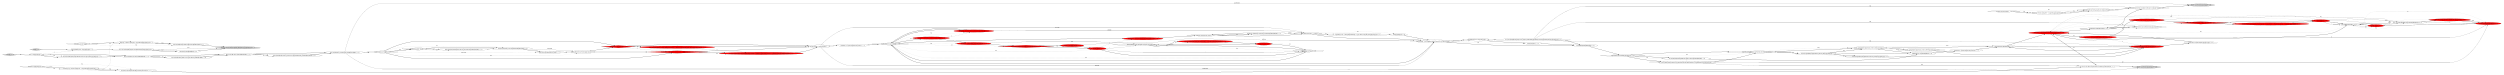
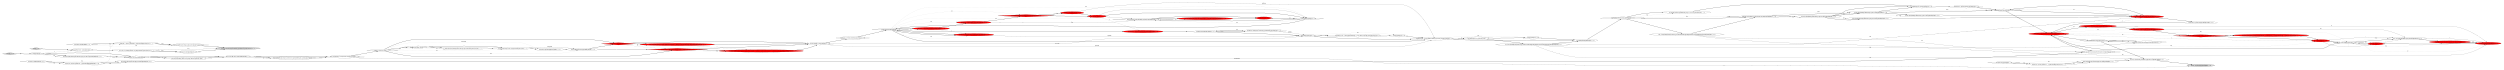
  digraph {
    fontname=Roboto
    rankdir=LR
    node [fillcolor=white fontname=Roboto shape=ellipse style=filled]
    edge [fontname=Roboto style=bold]
    n1 [label="zOut = new GZIPOutputStream(new FileOutputStream(zipFile))@@@5@@@['0', '0', '1']"]
    n2 [fillcolor=lightgray label="{if (zOut != null) {try {zOut.close()}catch (IOException e) }}@@@12@@@['0', '0', '1']"]
    n3 [label="zipFile(source,zOut)@@@6@@@['0', '0', '1']"]
    n4 [label="tOut.setDebug(true)@@@44@@@['1', '1', '0']"]
    n5 [label="longFileMode.isTruncateMode()@@@45@@@['1', '1', '0']" shape=diamond]
    n6 [label="tOut.setLongFileMode(TarOutputStream.LONGFILE_TRUNCATE)@@@46@@@['0', '1', '0']"]
    n7 [label="tOut = new TarOutputStream(compression.compress(new BufferedOutputStream(new FileOutputStream(tarFile))))@@@49@@@['1', '0', '0']"]
    n8 [label="longFileMode.isFailMode() || longFileMode.isOmitMode()@@@48@@@['1', '1', '0']" shape=diamond]
    n9 [fillcolor=red label="TarFileSet fs = (TarFileSet)e.nextElement()@@@29@@@['1', '0', '0']"]
    n10 [fillcolor=red label="String(( files = fs.getFiles(getProject())@@@30@@@['1', '0', '0']"]
    n11 [fillcolor=red label="upToDate &= check((TarFileSet)e.nextElement())@@@29@@@['0', '1', '0']"]
    n12 [fillcolor=red label="!archiveIsUpToDate(files,fs.getDir(getProject()))@@@31@@@['1', '0', '0']" shape=diamond]
    n13 [label="tarFile.equals(new File(fs.getDir(getProject()),files(i())@@@37@@@['1', '0', '0']" shape=diamond]
    n14 [label="e.hasMoreElements()@@@27@@@['1', '1', '0']" shape=diamond]
    n15 [label="upToDate@@@36@@@['0', '1', '0']" shape=diamond]
    n16 [fillcolor=lightgray label="pack['0', '0', '1']" shape=diamond]
    n17 [label="GZIPOutputStream zOut = null@@@3@@@['0', '0', '1']"]
    n18 [label="longWarningGiven = false@@@54@@@['0', '1', '0']"]
    n19 [label="Enumeration e = filesets.elements()@@@55@@@['0', '1', '0']"]
    n20 [fillcolor=red label="i++@@@71@@@['1', '0', '0']"]
    n21 [label="i < files.length@@@70@@@['1', '0', '0']" shape=diamond]
    n22 [label="File f = new File(fs.getDir(getProject()),files(i()@@@72@@@['1', '0', '0']"]
    n23 [fillcolor=red label="Enumeration e = resourceCollections.elements()@@@60@@@['1', '1', '0']"]
    n24 [fillcolor=red label="tarFile(f,tOut,name,fs)@@@74@@@['1', '0', '0']"]
    n25 [fillcolor=red label="String name = files(i(.replace(File.separatorChar,'/')@@@73@@@['1', '0', '0']"]
    n26 [fillcolor=lightgray label="{filesets = savedFileSets}@@@80@@@['0', '1', '0']"]
    n27 [fillcolor=red label="int i = 0@@@34@@@['1', '0', '0']"]
    n28 [fillcolor=red label="upToDate = false@@@32@@@['1', '0', '0']"]
    n29 [fillcolor=red label="++i@@@36@@@['1', '0', '0']"]
    n30 [fillcolor=red label="throw new BuildException(\"A tar file cannot include \" + \"itself\",getLocation())@@@38@@@['1', '0', '0']"]
    n31 [label="i < files.length@@@35@@@['1', '0', '0']" shape=diamond]
    n32 [fillcolor=red label="Enumeration e = resourceCollections.elements()@@@31@@@['0', '1', '0']"]
    n33 [label="log(\"Building tar: \" + tarFile.getAbsolutePath(),Project.MSG_INFO)@@@40@@@['1', '1', '0']"]
    n34 [fillcolor=red label="files.length > 1 && fs.getFullpath().length() > 0@@@66@@@['1', '0', '0']" shape=diamond]
    n35 [fillcolor=red label="TarFileSet fs = (TarFileSet)e.nextElement()@@@64@@@['1', '0', '0']"]
    n36 [fillcolor=red label="String(( files = fs.getFiles(getProject())@@@65@@@['1', '0', '0']"]
    n37 [label="{if (tOut != null) {try {tOut.close()}catch (IOException e) }}@@@82@@@['1', '0', '0']"]
    n38 [fillcolor=red label="int i = 0@@@69@@@['1', '0', '0']"]
    n39 [label="e.hasMoreElements()@@@61@@@['0', '1', '0']" shape=diamond]
    n40 [fillcolor=red label="throw new BuildException(\"fullpath attribute may only \" + \"be specified for \" + \"filesets that specify a \" + \"single file.\")@@@67@@@['1', '0', '0']"]
    n41 [fillcolor=red label="tar((TarFileSet)e.nextElement(),tOut)@@@58@@@['1', '1', '0']"]
-   n42 [fillcolor=lightgray label="{filesets = savedFileSets}@@@92@@@['1', '0', '0']"]
    n43 [label="{if (tOut != null) {try {tOut.close()}catch (IOException e) }}@@@70@@@['0', '1', '0']"]
    n44 [label="tar((ResourceCollection)e.nextElement(),tOut)@@@63@@@['0', '1', '0']"]
    n45 [label="throw new BuildException(\"basedir does not exist!\",getLocation())@@@16@@@['1', '1', '0']"]
    n46 [label="TarFileSet mainFileSet = new TarFileSet(fileset)@@@18@@@['1', '1', '0']"]
    n47 [label="filesets.addElement(mainFileSet)@@@20@@@['1', '1', '0']"]
    n48 [label="mainFileSet.setDir(baseDir)@@@19@@@['1', '1', '0']"]
    n49 [label="tOut.setLongFileMode(TarOutputStream.LONGFILE_GNU)@@@52@@@['1', '1', '0']"]
    n50 [label="tOut.setLongFileMode(TarOutputStream.LONGFILE_ERROR)@@@55@@@['1', '0', '0']"]
    n51 [label="e.hasMoreElements()@@@56@@@['1', '1', '0']" shape=diamond]
    n52 [label="baseDir != null@@@14@@@['1', '1', '0']" shape=diamond]
    n53 [fillcolor=red label="filesets.size() == 0@@@22@@@['1', '0', '0']" shape=diamond]
    n54 [label="!baseDir.exists()@@@15@@@['1', '1', '0']" shape=diamond]
    n55 [fillcolor=red label="filesets.size() == 0 && resourceCollections.size() == 0@@@22@@@['0', '1', '0']" shape=diamond]
    n56 [fillcolor=red label="throw new BuildException(\"You must supply either a basedir \" + \"attribute or some nested filesets.\",getLocation())@@@23@@@['1', '0', '0']"]
    n57 [label="boolean upToDate = true@@@25@@@['1', '1', '0']"]
    n58 [fillcolor=red label="throw new BuildException(\"You must supply either a basedir \" + \"attribute or some nested resource\" + \" collections.\",getLocation())@@@23@@@['0', '1', '0']"]
    n59 [label="Enumeration e = filesets.elements()@@@26@@@['1', '1', '0']"]
    n60 [label="Enumeration e = filesets.elements()@@@61@@@['1', '0', '0']"]
    n61 [label="IOException ioe@@@66@@@['0', '1', '0']" shape=diamond]
    n62 [label="throw new BuildException(msg,ioe,getLocation())@@@68@@@['0', '1', '0']"]
    n63 [label="String msg = \"Problem creating TAR: \" + ioe.getMessage()@@@67@@@['0', '1', '0']"]
    n64 [label="tOut.setLongFileMode(TarOutputStream.LONGFILE_ERROR)@@@49@@@['1', '1', '0']"]
    n65 [label="tOut.setLongFileMode(TarOutputStream.LONGFILE_TRUNCATE)@@@52@@@['1', '0', '0']"]
    n66 [label="e.hasMoreElements()@@@32@@@['0', '1', '0']" shape=diamond]
    n67 [label="TarOutputStream tOut = null@@@41@@@['1', '1', '0']"]
    n68 [label="return@@@44@@@['1', '0', '0']"]
    n69 [label="IOException ioe@@@8@@@['0', '0', '1']" shape=diamond]
    n70 [label="throw new BuildException(msg,ioe,getLocation())@@@10@@@['0', '0', '1']"]
    n71 [label="String msg = \"Problem creating gzip \" + ioe.getMessage()@@@9@@@['0', '0', '1']"]
    n72 [label="tOut = new TarOutputStream(compression.compress(new BufferedOutputStream(new FileOutputStream(tarFile))))@@@43@@@['0', '1', '0']"]
    n73 [label="tarFile == null@@@3@@@['1', '1', '0']" shape=diamond]
    n74 [label="throw new BuildException(\"tarfile attribute must be set!\",getLocation())@@@4@@@['1', '1', '0']"]
    n75 [label="tarFile.exists() && tarFile.isDirectory()@@@6@@@['1', '1', '0']" shape=diamond]
    n76 [label="upToDate &= check((ResourceCollection)e.nextElement())@@@34@@@['0', '1', '0']"]
    n77 [label="return@@@38@@@['0', '1', '0']"]
    n78 [label="log(\"Nothing to do: \" + tarFile.getAbsolutePath() + \" is up to date.\",Project.MSG_INFO)@@@37@@@['0', '1', '0']"]
    n79 [label="Vector savedFileSets = (Vector)filesets.clone()@@@12@@@['1', '1', '0']"]
    n80 [label="IOException ioe@@@78@@@['1', '0', '0']" shape=diamond]
    n81 [label="throw new BuildException(msg,ioe,getLocation())@@@80@@@['1', '0', '0']"]
    n82 [label="String msg = \"Problem creating TAR: \" + ioe.getMessage()@@@79@@@['1', '0', '0']"]
    n83 [label="throw new BuildException(\"tarfile is a directory!\",getLocation())@@@7@@@['1', '1', '0']"]
    n84 [label="tarFile.exists() && !tarFile.canWrite()@@@9@@@['1', '1', '0']" shape=diamond]
    n85 [fillcolor=lightgray label="execute['1', '0', '0']" shape=diamond]
    n86 [label="throw new BuildException(\"Can not write to the specified tarfile!\",getLocation())@@@10@@@['1', '1', '0']"]
    n1 -> n2 [label=zOut style=solid]
    n1 -> n3
    n1 -> n3 [label=zOut style=solid]
    n3 -> n2
    n4 -> n5
    n5 -> n6
    n5 -> n6 [label=true style=dotted]
    n5 -> n7
    n5 -> n8
    n5 -> n8 [label=false style=dotted]
    n6 -> n18
    n7 -> n8
    n7 -> n24 [label=tOut style=solid]
    n7 -> n37 [label=tOut style=solid]
    n8 -> n49
    n8 -> n49 [label=false style=dotted]
    n8 -> n64 [label=true style=dotted]
    n8 -> n64
    n9 -> n10
    n9 -> n11 [label=0 style=dashed]
    n10 -> n12
    n10 -> n13 [label=files style=solid]
    n11 -> n14
    n11 -> n15 [label=upToDate style=solid]
    n12 -> n27
    n12 -> n28
    n12 -> n28 [label=true style=dotted]
    n13 -> n29
    n13 -> n30
    n13 -> n30 [label=true style=dotted]
    n14 -> n9
    n14 -> n9 [label=true style=dotted]
    n14 -> n10 [label=true style=dotted]
    n14 -> n11 [label=true style=dotted]
    n14 -> n11
    n14 -> n12 [label=true style=dotted]
    n14 -> n27 [label=true style=dotted]
    n14 -> n31 [label=true style=dotted]
    n14 -> n32
    n14 -> n33
    n15 -> n33
    n15 -> n77 [label=true style=dotted]
    n15 -> n78
    n15 -> n78 [label=true style=dotted]
    n16 -> n17
    n17 -> n1
    n18 -> n19
    n19 -> n51
    n20 -> n21
    n20 -> n21 [label=i style=solid]
    n20 -> n22 [label=i style=solid]
    n21 -> n20 [label=true style=dotted]
    n21 -> n22
    n21 -> n22 [label=true style=dotted]
    n21 -> n23
    n21 -> n24 [label=true style=dotted]
    n21 -> n25 [label=true style=dotted]
    n22 -> n24 [label=f style=solid]
    n22 -> n25
    n23 -> n21 [label=true style=dotted]
    n23 -> n34 [label=true style=dotted]
    n23 -> n35 [label=true style=dotted]
    n23 -> n35
    n23 -> n36 [label=true style=dotted]
    n23 -> n37
    n23 -> n38 [label=true style=dotted]
    n23 -> n39
    n24 -> n20
    n25 -> n24
    n25 -> n24 [label=name style=solid]
    n27 -> n13 [label=i style=solid]
    n27 -> n31 [label=i style=solid]
    n27 -> n31
    n27 -> n32 [label=0 style=dashed]
    n28 -> n27
    n28 -> n33 [label=upToDate style=solid]
    n29 -> n31
    n30 -> n29
    n31 -> n13
    n31 -> n13 [label=true style=dotted]
    n31 -> n14
    n31 -> n29 [label=true style=dotted]
    n32 -> n66
    n33 -> n4
    n33 -> n67
    n33 -> n67 [label=true style=dotted]
    n33 -> n68 [label=true style=dotted]
    n34 -> n38
    n34 -> n40
    n34 -> n40 [label=true style=dotted]
    n35 -> n24 [label=fs style=solid]
    n35 -> n36
    n35 -> n41 [label=0 style=dashed]
    n36 -> n22 [label=files style=solid]
    n36 -> n34
-   n37 -> n42
    n38 -> n20 [label=i style=solid]
    n38 -> n21 [label=i style=solid]
    n38 -> n21
    n38 -> n22 [label=i style=solid]
    n38 -> n23 [label=0 style=dashed]
    n39 -> n43
    n39 -> n44
    n39 -> n44 [label=true style=dotted]
    n40 -> n38
    n41 -> n51
    n41 -> n60
    n43 -> n26
    n44 -> n39
    n45 -> n46
    n46 -> n47 [label=mainFileSet style=solid]
    n46 -> n48
    n47 -> n53
    n47 -> n55
    n48 -> n47
    n49 -> n18
    n49 -> n50 [label=true style=dotted]
    n49 -> n50
    n49 -> n51
    n49 -> n51 [label=false style=dotted]
    n50 -> n41
    n51 -> n23
    n51 -> n41
    n51 -> n41 [label=true style=dotted]
    n52 -> n46 [label=true style=dotted]
    n52 -> n47 [label=false style=dotted]
    n52 -> n48 [label=mainFileSet style=dotted]
    n52 -> n53
    n52 -> n54
    n52 -> n54 [label=true style=dotted]
    n52 -> n55
    n53 -> n55 [label=0 style=dashed]
    n53 -> n56
    n53 -> n56 [label=true style=dotted]
    n53 -> n57
    n54 -> n45
    n54 -> n45 [label=true style=dotted]
    n54 -> n46
    n55 -> n57
    n55 -> n58
    n55 -> n58 [label=true style=dotted]
    n56 -> n57
    n56 -> n58 [label=0 style=dashed]
    n57 -> n15 [label=upToDate style=solid]
    n57 -> n33 [label=upToDate style=solid]
    n57 -> n59
    n58 -> n57
    n59 -> n14
    n60 -> n23
    n61 -> n62 [label=true style=dotted]
    n61 -> n63 [label=true style=dotted]
    n61 -> n63
    n62 -> n43
    n63 -> n62
    n63 -> n62 [label=msg style=solid]
    n64 -> n18
    n64 -> n49 [label=false style=dotted]
    n64 -> n49
    n64 -> n65
    n64 -> n65 [label=true style=dotted]
    n65 -> n41
    n66 -> n15
    n66 -> n76 [label=true style=dotted]
    n66 -> n76
    n67 -> n68
    n67 -> n72
    n68 -> n4
    n69 -> n70 [label=true style=dotted]
    n69 -> n71 [label=true style=dotted]
    n69 -> n71
    n70 -> n2
    n71 -> n70
    n71 -> n70 [label=msg style=solid]
    n72 -> n4
    n72 -> n41 [label=tOut style=solid]
    n72 -> n43 [label=tOut style=solid]
    n72 -> n44 [label=tOut style=solid]
    n73 -> n17 [label=0 style=dashed]
    n73 -> n74
    n73 -> n74 [label=true style=dotted]
    n73 -> n75
    n74 -> n75
    n75 -> n83 [label=true style=dotted]
    n75 -> n83
    n75 -> n84
    n76 -> n15 [label=upToDate style=solid]
    n76 -> n66
    n77 -> n33
    n78 -> n77
    n79 -> n26 [label=savedFileSets style=solid]
-   n79 -> n42 [label=savedFileSets style=solid]
    n79 -> n52
    n80 -> n81 [label=true style=dotted]
    n80 -> n82 [label=true style=dotted]
    n80 -> n82
    n81 -> n37
    n82 -> n71 [label=0 style=dashed]
    n82 -> n81
    n82 -> n81 [label=msg style=solid]
    n83 -> n84
    n84 -> n79
    n84 -> n86
    n84 -> n86 [label=true style=dotted]
    n85 -> n73
    n86 -> n79
  }
